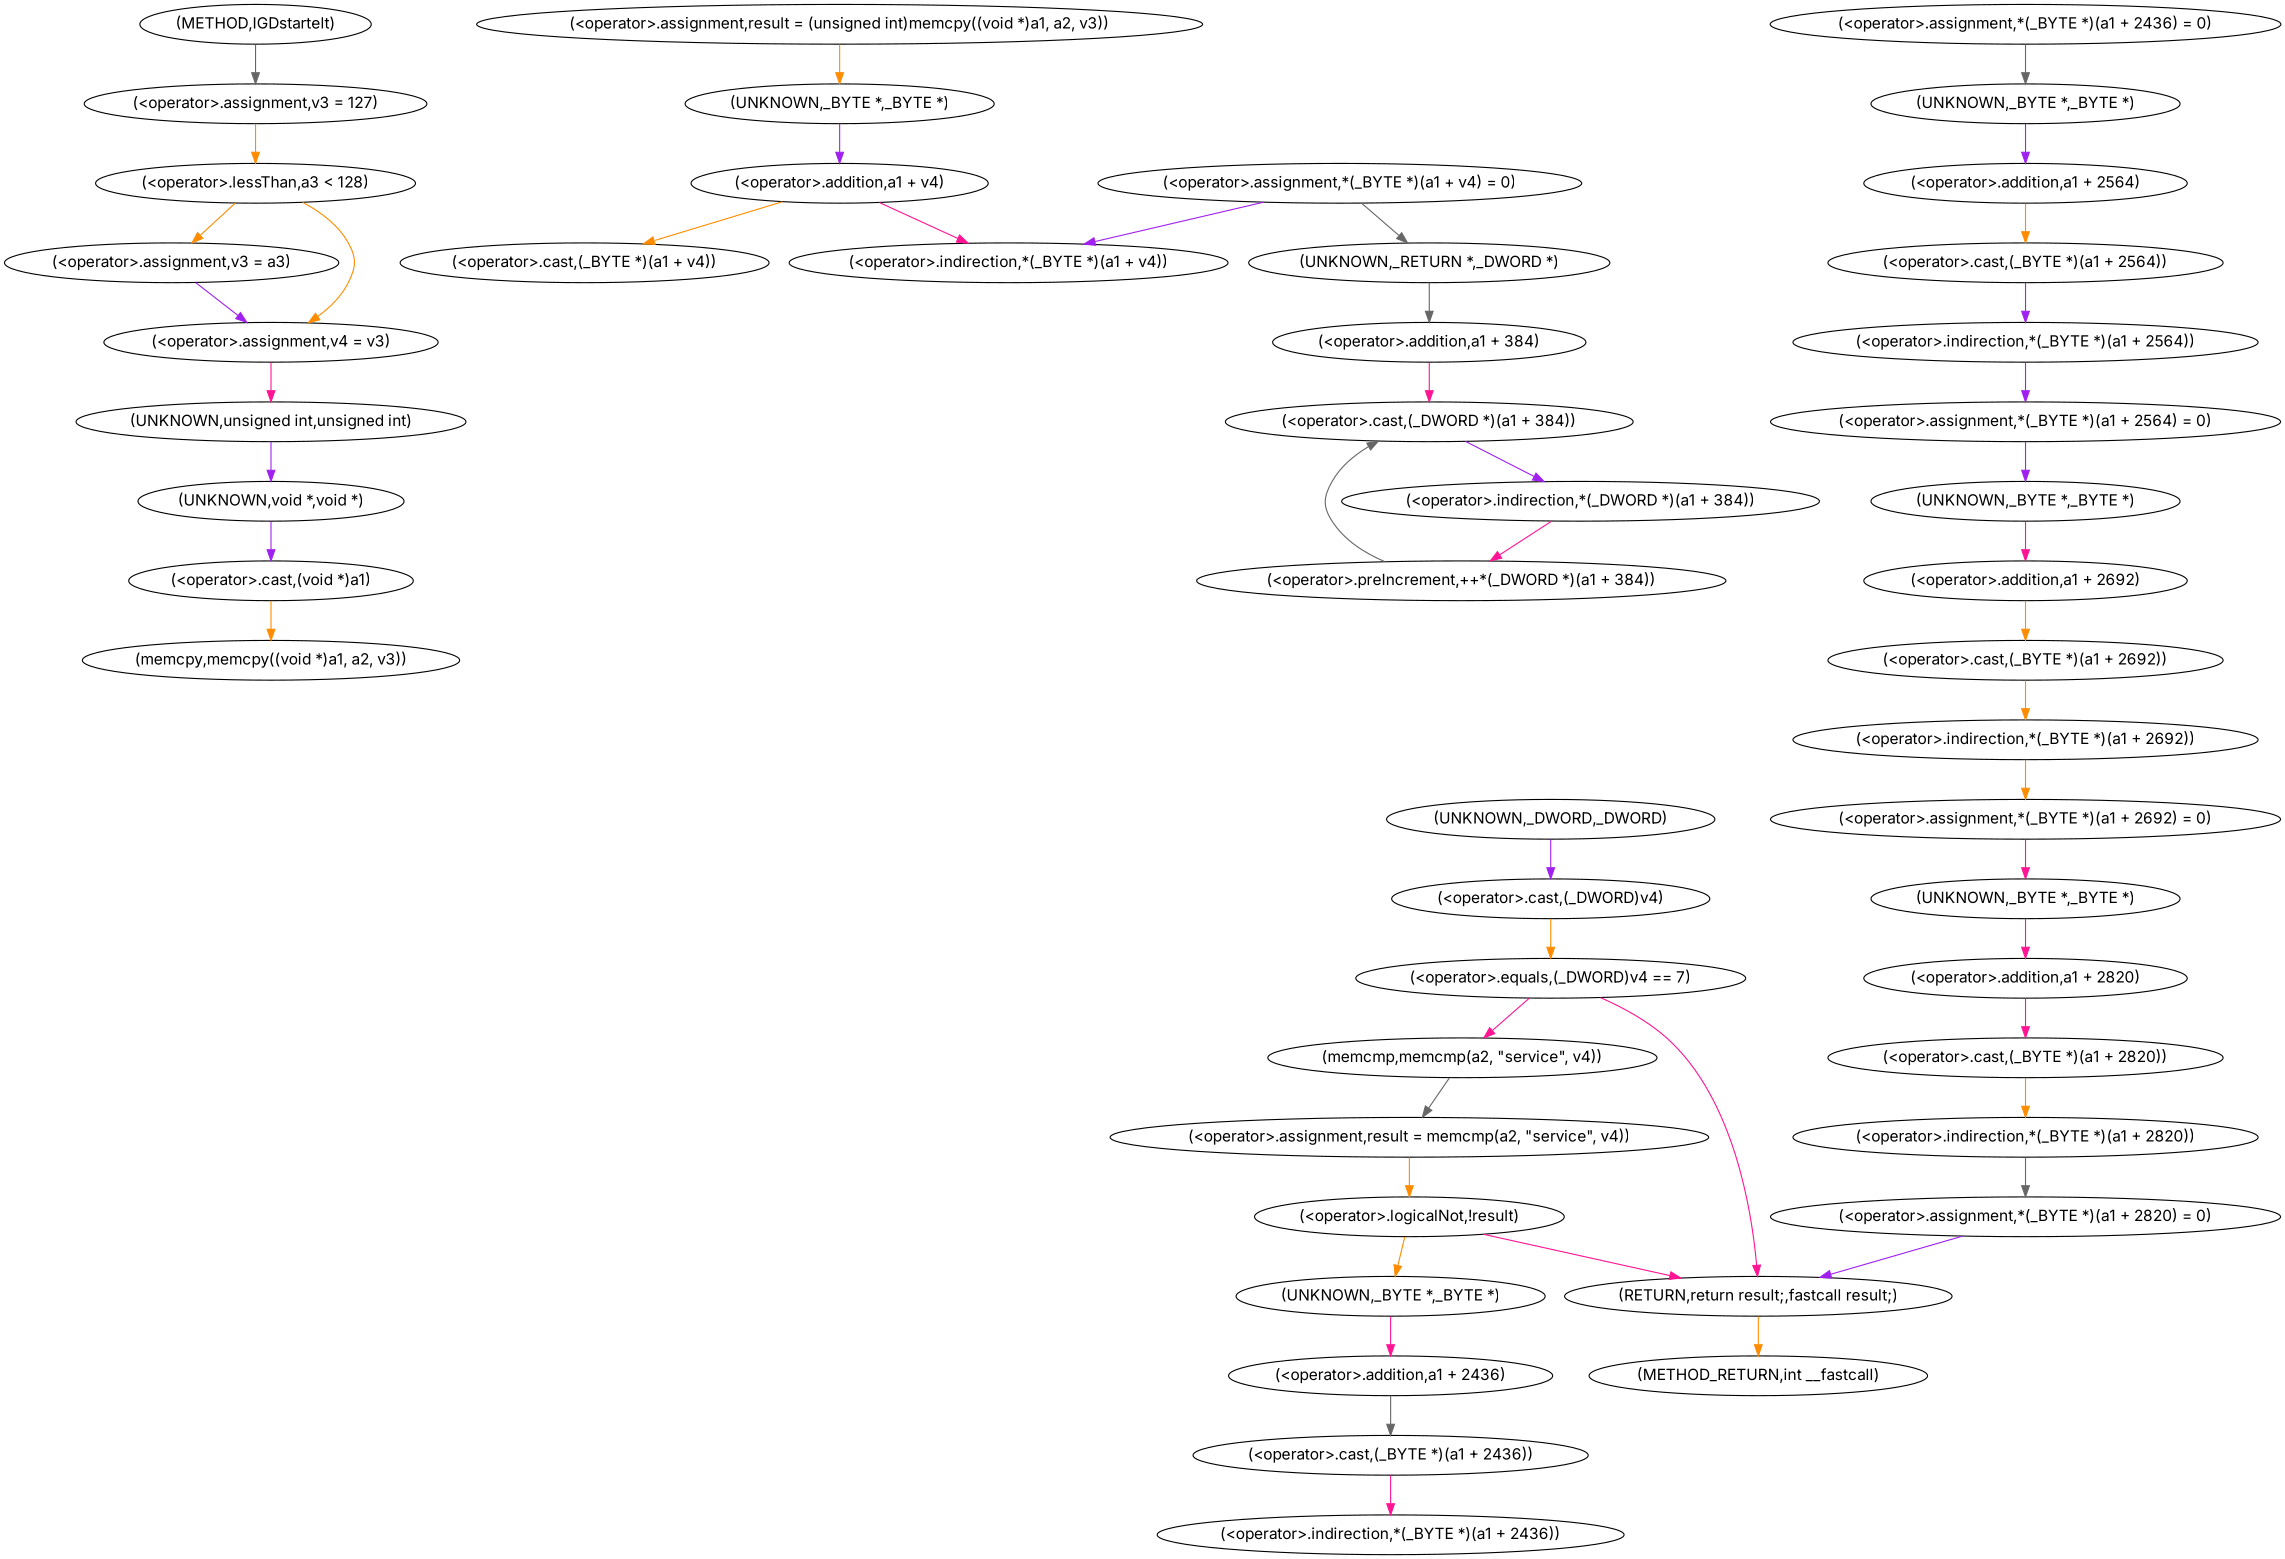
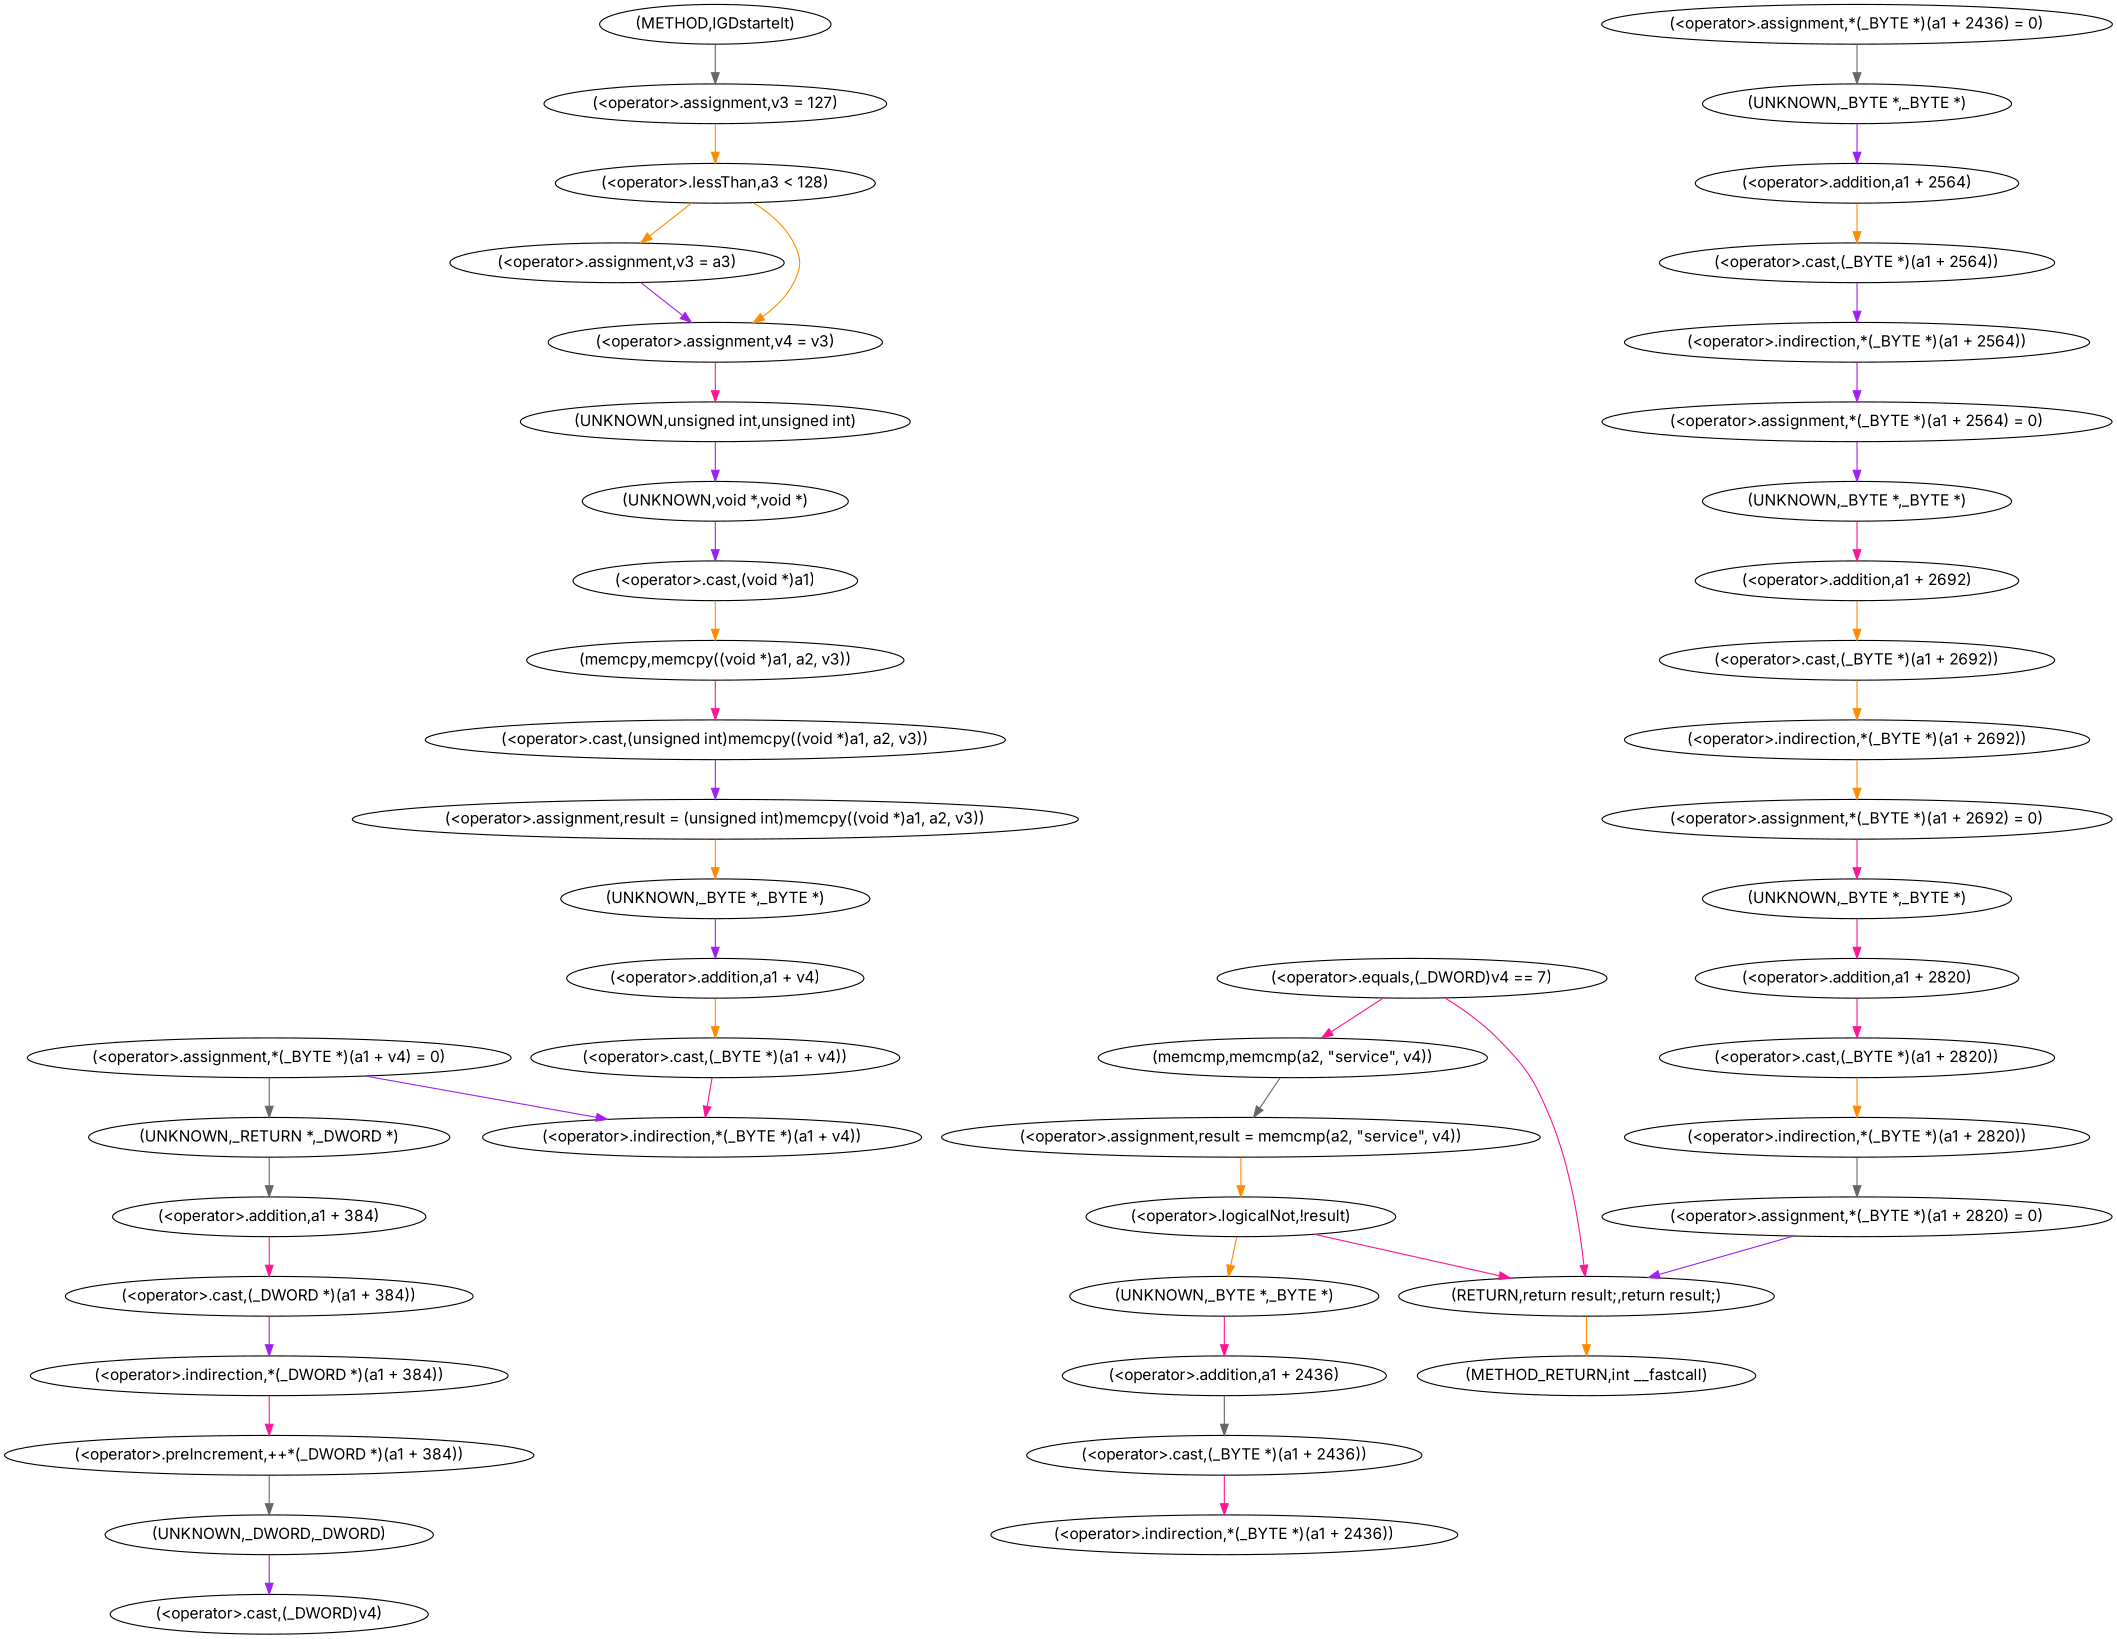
  digraph {
    fontname=Inter
    node [fontname=Inter]
    edge [color=darkorange fontname=Inter]
    n1 [label="(<operator>.assignment,v3 = 127)"]
    n2 [label="(<operator>.lessThan,a3 < 128)"]
    n3 [label="(<operator>.assignment,v3 = a3)"]
    n4 [label="(<operator>.assignment,v4 = v3)"]
    n5 [label="(UNKNOWN,unsigned int,unsigned int)"]
    n6 [label="(UNKNOWN,void *,void *)"]
    n7 [label="(<operator>.assignment,result = (unsigned int)memcpy((void *)a1, a2, v3))"]
    n8 [label="(UNKNOWN,_BYTE *,_BYTE *)"]
    n9 [label="(<operator>.addition,a1 + v4)"]
+   n10 [label="(<operator>.cast,(unsigned int)memcpy((void *)a1, a2, v3))"]
    n11 [label="(<operator>.cast,(void *)a1)"]
    n12 [label="(memcpy,memcpy((void *)a1, a2, v3))"]
    n13 [label="(<operator>.assignment,*(_BYTE *)(a1 + v4) = 0)"]
    n14 [label="(UNKNOWN,_RETURN *,_DWORD *)"]
    n15 [label="(<operator>.indirection,*(_BYTE *)(a1 + v4))"]
    n16 [label="(<operator>.addition,a1 + 384)"]
    n17 [label="(<operator>.cast,(_BYTE *)(a1 + v4))"]
    n18 [label="(<operator>.preIncrement,++*(_DWORD *)(a1 + 384))"]
    n19 [label="(UNKNOWN,_DWORD,_DWORD)"]
    n20 [label="(<operator>.cast,(_DWORD)v4)"]
    n21 [label="(<operator>.indirection,*(_DWORD *)(a1 + 384))"]
    n22 [label="(<operator>.cast,(_DWORD *)(a1 + 384))"]
    n23 [label="(<operator>.equals,(_DWORD)v4 == 7)"]
    n24 [label="(memcmp,memcmp(a2, \"service\", v4))"]
-   n25 [label="(RETURN,return result;,fastcall result;)"]
+   n25 [label="(RETURN,return result;,return result;)"]
    n26 [label="(<operator>.assignment,result = memcmp(a2, \"service\", v4))"]
    n27 [label="(METHOD_RETURN,int __fastcall)"]
    n28 [label="(<operator>.logicalNot,!result)"]
    n29 [label="(UNKNOWN,_BYTE *,_BYTE *)"]
    n30 [label="(<operator>.addition,a1 + 2436)"]
    n31 [label="(<operator>.assignment,*(_BYTE *)(a1 + 2436) = 0)"]
    n32 [label="(UNKNOWN,_BYTE *,_BYTE *)"]
    n33 [label="(<operator>.addition,a1 + 2564)"]
    n34 [label="(<operator>.indirection,*(_BYTE *)(a1 + 2436))"]
    n35 [label="(<operator>.cast,(_BYTE *)(a1 + 2436))"]
    n36 [label="(<operator>.assignment,*(_BYTE *)(a1 + 2564) = 0)"]
    n37 [label="(UNKNOWN,_BYTE *,_BYTE *)"]
    n38 [label="(<operator>.addition,a1 + 2692)"]
    n39 [label="(<operator>.indirection,*(_BYTE *)(a1 + 2564))"]
    n40 [label="(<operator>.cast,(_BYTE *)(a1 + 2564))"]
    n41 [label="(<operator>.assignment,*(_BYTE *)(a1 + 2692) = 0)"]
    n42 [label="(UNKNOWN,_BYTE *,_BYTE *)"]
    n43 [label="(<operator>.addition,a1 + 2820)"]
    n44 [label="(<operator>.indirection,*(_BYTE *)(a1 + 2692))"]
    n45 [label="(<operator>.cast,(_BYTE *)(a1 + 2692))"]
    n46 [label="(<operator>.assignment,*(_BYTE *)(a1 + 2820) = 0)"]
    n47 [label="(<operator>.indirection,*(_BYTE *)(a1 + 2820))"]
    n48 [label="(<operator>.cast,(_BYTE *)(a1 + 2820))"]
    n49 [label="(METHOD,IGDstartelt)"]
    n1 -> n2
    n2 -> n3
    n2 -> n4
    n3 -> n4 [color=purple]
    n4 -> n5 [color=deeppink]
    n5 -> n6 [color=purple]
    n6 -> n11 [color=purple]
    n7 -> n8
    n8 -> n9 [color=purple]
    n9 -> n17
+   n10 -> n7 [color=purple]
    n11 -> n12
+   n12 -> n10 [color=deeppink]
    n13 -> n14 [color=gray40]
    n13 -> n15 [color=purple]
    n14 -> n16 [color=gray40]
    n16 -> n22 [color=deeppink]
-   n9 -> n15 [color=deeppink]
-   n18 -> n22 [color=gray40]
+   n17 -> n15 [color=deeppink]
+   n18 -> n19 [color=gray40]
    n19 -> n20 [color=purple]
-   n20 -> n23
    n21 -> n18 [color=deeppink]
    n22 -> n21 [color=purple]
    n23 -> n24 [color=deeppink]
    n23 -> n25 [color=deeppink]
    n24 -> n26 [color=gray40]
    n25 -> n27
    n26 -> n28
    n28 -> n25 [color=deeppink]
    n28 -> n29
    n29 -> n30 [color=deeppink]
    n30 -> n35 [color=gray40]
    n31 -> n32 [color=gray40]
    n32 -> n33 [color=purple]
    n33 -> n40
    n35 -> n34 [color=deeppink]
    n36 -> n37 [color=purple]
    n37 -> n38 [color=deeppink]
    n38 -> n45
    n39 -> n36 [color=purple]
    n40 -> n39 [color=purple]
    n41 -> n42 [color=deeppink]
    n42 -> n43 [color=deeppink]
    n43 -> n48 [color=deeppink]
    n44 -> n41
    n45 -> n44
    n46 -> n25 [color=purple]
    n47 -> n46 [color=gray40]
    n48 -> n47
    n49 -> n1 [color=gray40]
  }
